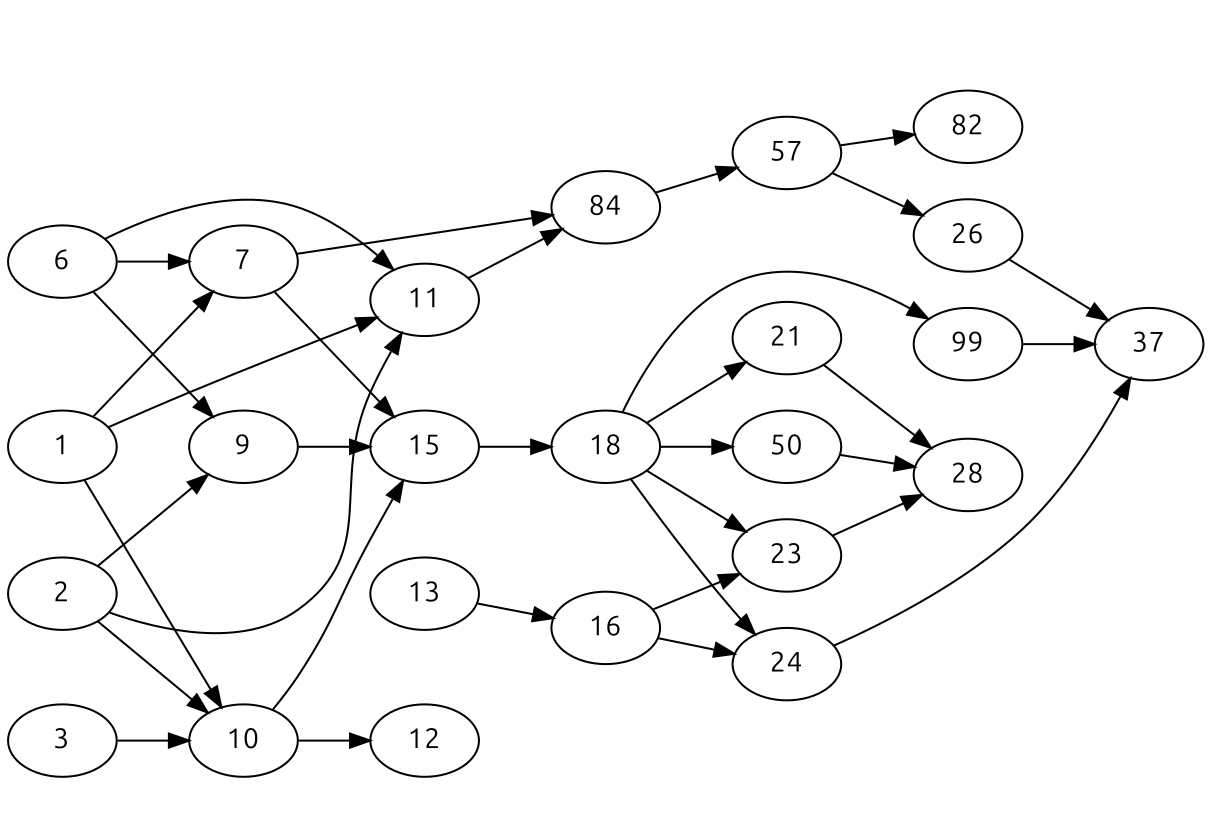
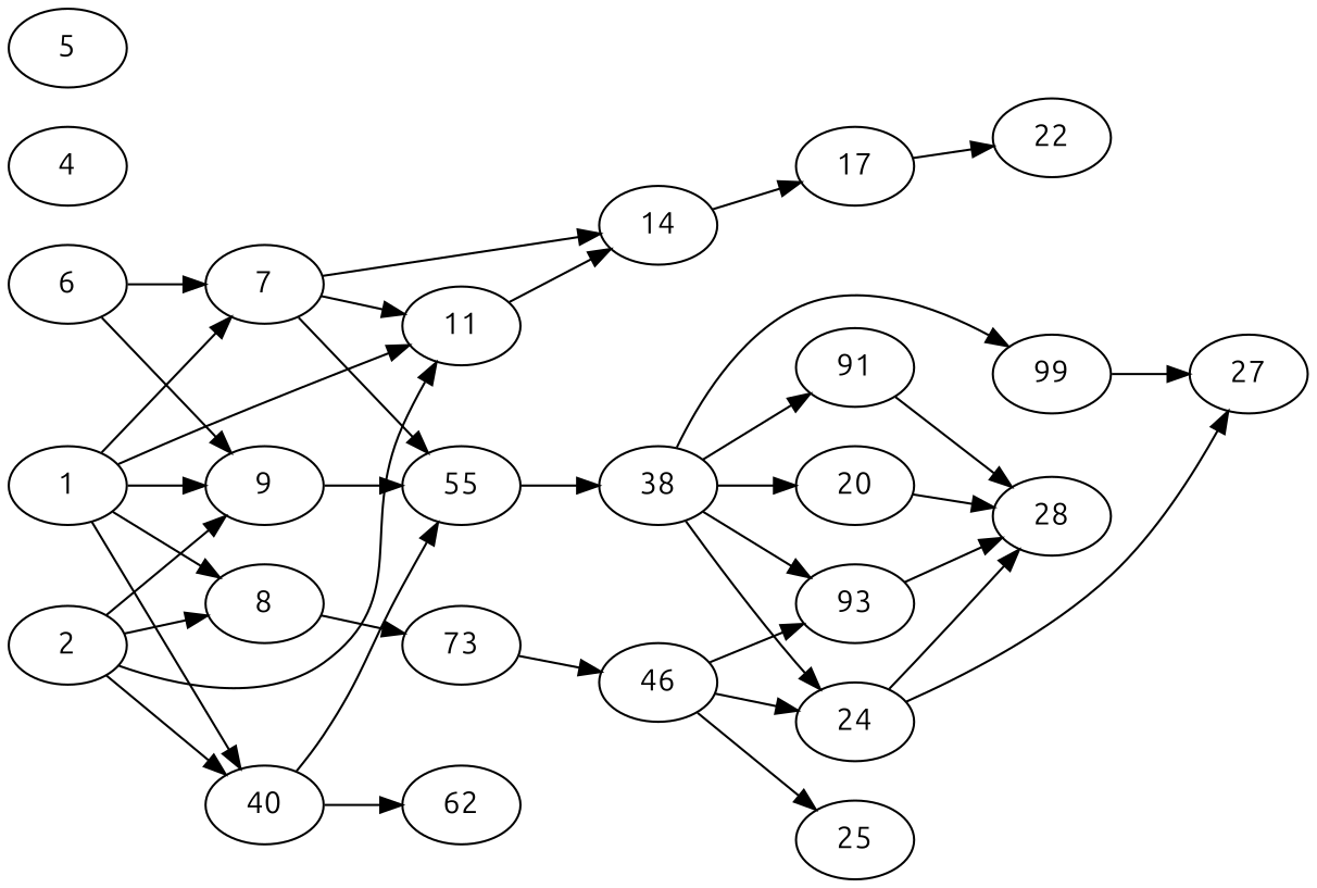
  digraph {
    fontname=Ubuntu
    rankdir=LR
    node [alpha=0.04 fontname=Ubuntu]
    edge [fontname=Ubuntu]
    1 [alpha=0.07 expect_size=12827673119763684]
    7 [alpha=0.09 expect_size=241393883299050422272]
+   8 [alpha=0.12 expect_size=126132954642977936]
    9 [expect_size=58267315728285696000]
-   10 [alpha=0.20 expect_size=105705951267212224]
+   10 [alpha=0.20 expect_size=105705951267212224 label=40]
    11 [alpha=0.14 expect_size=605805049721165696]
-   14 [expect_size=1454314035670417408000 label=84]
-   15 [alpha=0.02 expect_size=1760610324595097993216]
-   13 [alpha=0.11 expect_size=1731608733413120256]
-   12 [alpha=0.09 expect_size=3772475445156280]
-   17 [alpha=0.14 expect_size=234837175643251146752 label=57]
-   18 [alpha=0.06 expect_size=1050338594364447522816]
-   16 [alpha=0.15 expect_size=14356146704503922]
+   14 [expect_size=1454314035670417408000]
+   15 [alpha=0.02 expect_size=1760610324595097993216 label=55]
+   13 [alpha=0.11 expect_size=1731608733413120256 label=73]
+   12 [alpha=0.09 expect_size=3772475445156280 label=62]
+   17 [alpha=0.14 expect_size=234837175643251146752]
+   18 [alpha=0.06 expect_size=1050338594364447522816 label=38]
+   16 [alpha=0.15 expect_size=14356146704503922 label=46]
    2 [alpha=0.20 expect_size=5072065147728560128]
-   3 [alpha=0.10 expect_size=954382917184301312]
+   4 [alpha=0.14 expect_size=509957380711477]
+   5 [alpha=0.11 expect_size=75804376856981072]
    6 [expect_size=1100236882615096836096]
-   22 [alpha=0.18 expect_size=847354974069600 label=82]
-   26 [alpha=0.12 expect_size=654617410154553]
-   23 [alpha=0.06 expect_size=1619927246731250176]
+   22 [alpha=0.18 expect_size=847354974069600]
+   23 [alpha=0.06 expect_size=1619927246731250176 label=93]
    24 [alpha=0.13 expect_size=7775917324776514]
    n23 [alpha=0.18 expect_size=6297919756736310 label=99]
-   20 [alpha=0.03 expect_size=154488598822383517696 label=50]
-   21 [alpha=0.18 expect_size=17231836007653965824]
+   20 [alpha=0.03 expect_size=154488598822383517696]
+   21 [alpha=0.18 expect_size=17231836007653965824 label=91]
+   25 [alpha=0.03 expect_size=259109078174802116608]
    28 [alpha=0.19 expect_size=46037584798407472]
-   27 [alpha=0.11 expect_size=208003637545061568 label=37]
+   27 [alpha=0.11 expect_size=208003637545061568]
    1 -> 7
+   1 -> 8
+   1 -> 9
    1 -> 10
    1 -> 11
    7 -> 14
    7 -> 15
+   8 -> 13
    9 -> 15
    10 -> 15
    10 -> 12
    11 -> 14
    14 -> 17
    15 -> 18
    13 -> 16
    17 -> 22
-   17 -> 26
    18 -> 23
    18 -> 24
    18 -> n23
    18 -> 20
    18 -> 21
    16 -> 23
    16 -> 24
+   16 -> 25
+   2 -> 8
    2 -> 9
    2 -> 10
    2 -> 11
-   3 -> 10
    6 -> 7
    6 -> 9
-   6 -> 11
-   26 -> 27
+   7 -> 11
    23 -> 28
+   24 -> 28
    24 -> 27
    n23 -> 27
    20 -> 28
    21 -> 28
  }
